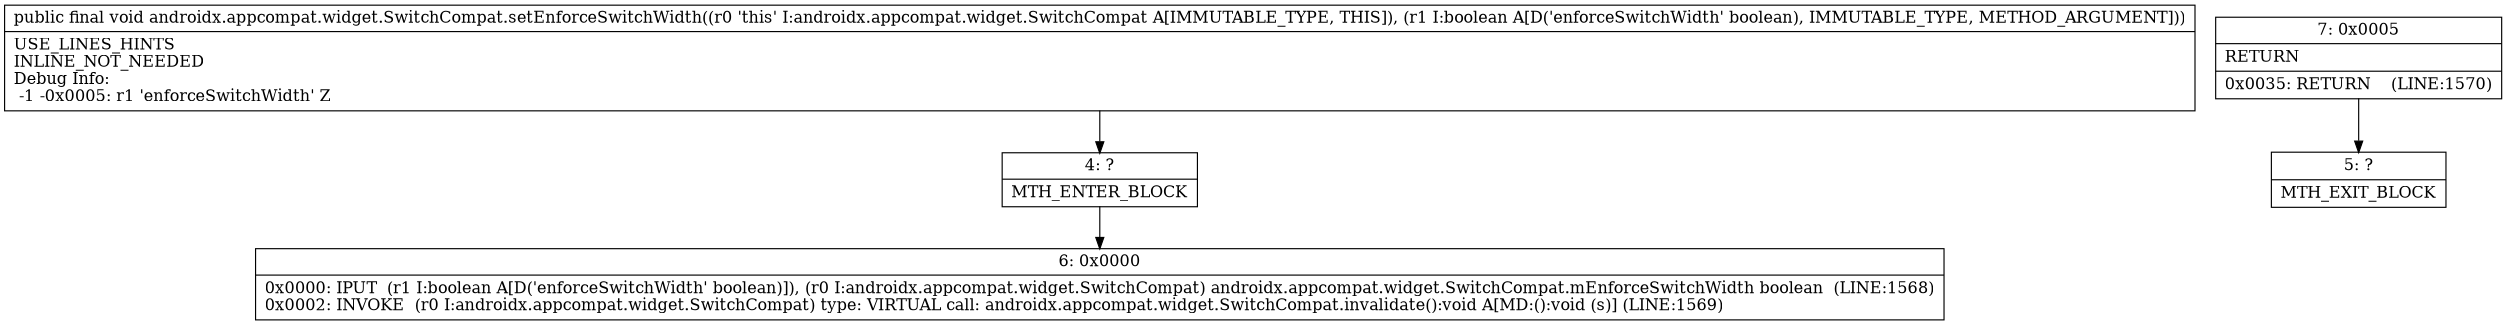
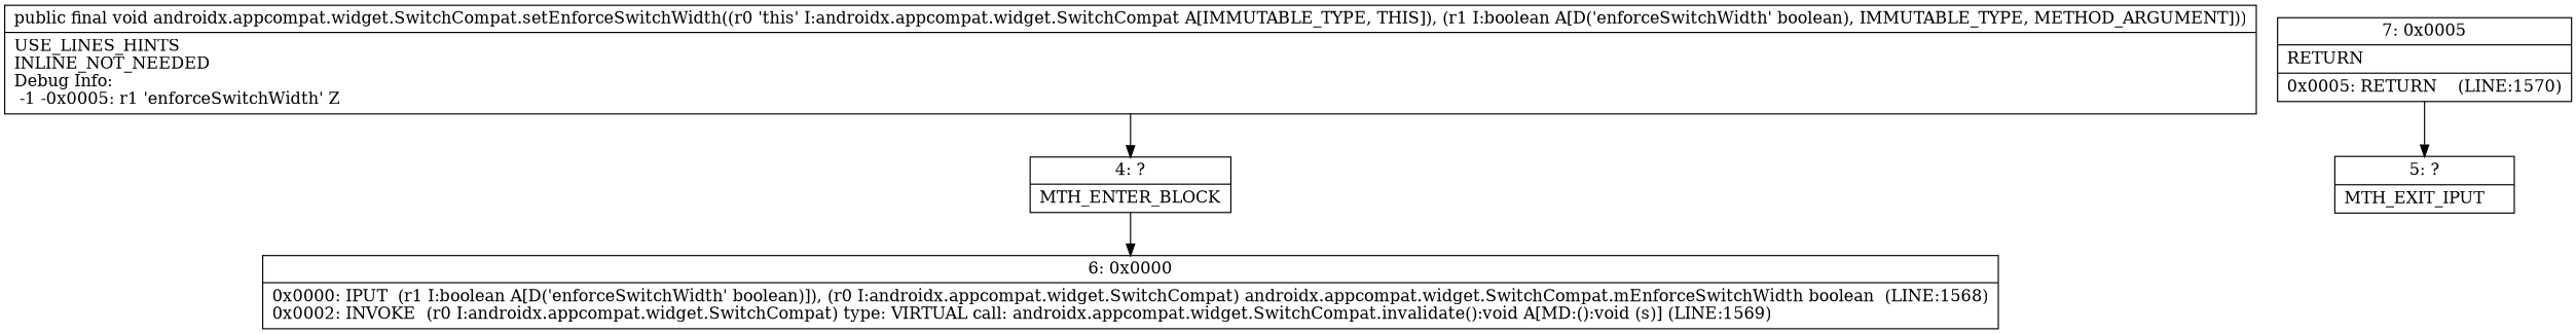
  digraph {
    node [shape=record]
    n1 [label="{4\:\ ?|MTH_ENTER_BLOCK\l}"]
    n2 [label="{6\:\ 0x0000|0x0000: IPUT  (r1 I:boolean A[D('enforceSwitchWidth' boolean)]), (r0 I:androidx.appcompat.widget.SwitchCompat) androidx.appcompat.widget.SwitchCompat.mEnforceSwitchWidth boolean  (LINE:1568)\l0x0002: INVOKE  (r0 I:androidx.appcompat.widget.SwitchCompat) type: VIRTUAL call: androidx.appcompat.widget.SwitchCompat.invalidate():void A[MD:():void (s)] (LINE:1569)\l}"]
-   n3 [label="{7\:\ 0x0005|RETURN\l|0x0035: RETURN    (LINE:1570)\l}"]
-   n4 [label="{5\:\ ?|MTH_EXIT_BLOCK\l}"]
+   n3 [label="{7\:\ 0x0005|RETURN\l|0x0005: RETURN    (LINE:1570)\l}"]
+   n4 [label="{5\:\ ?|MTH_EXIT_IPUT\l}"]
    n5 [label="{public final void androidx.appcompat.widget.SwitchCompat.setEnforceSwitchWidth((r0 'this' I:androidx.appcompat.widget.SwitchCompat A[IMMUTABLE_TYPE, THIS]), (r1 I:boolean A[D('enforceSwitchWidth' boolean), IMMUTABLE_TYPE, METHOD_ARGUMENT]))  | USE_LINES_HINTS\lINLINE_NOT_NEEDED\lDebug Info:\l  \-1 \-0x0005: r1 'enforceSwitchWidth' Z\l}"]
    n1 -> n2
    n3 -> n4
    n5 -> n1
  }
